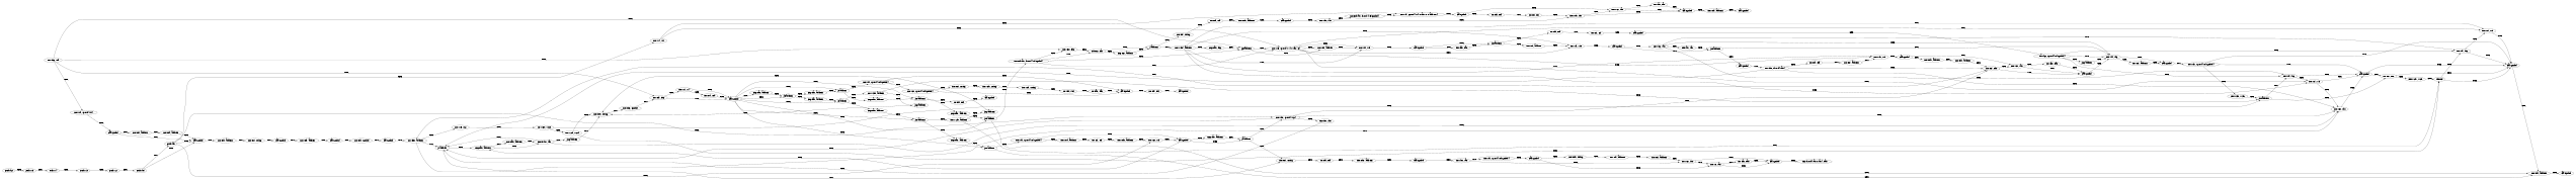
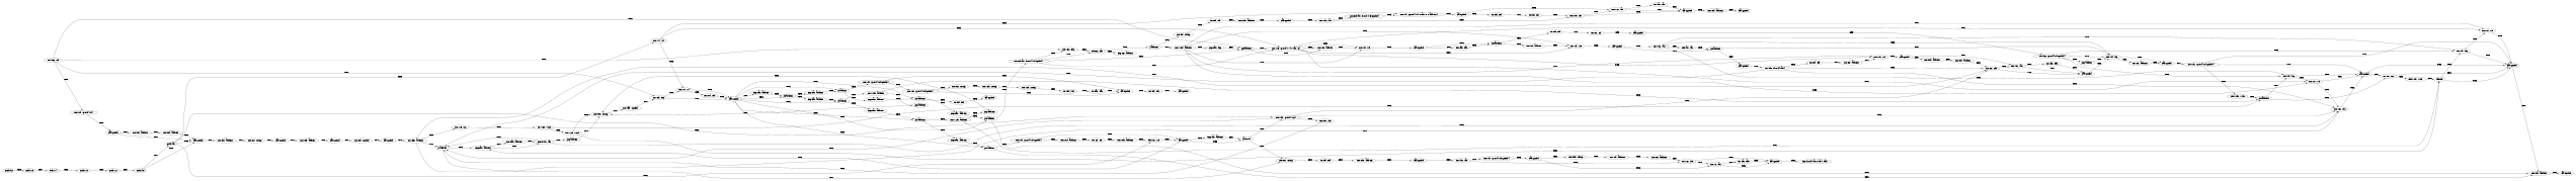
  digraph {
    rankdir=LR
    n1 [label="push rbp"]
    n2 [label="push r15"]
    n3 [label="push r14"]
    n4 [label="push r13"]
    n5 [label="push r12"]
    n6 [label="push rbx"]
    n7 [label="push rax"]
    n8 [label="call symbol"]
    n9 [label="mov r14 , rsi"]
-   n10 [label="mov rcx , r15"]
+   n10 [label="ebx rcx , r15"]
    n11 [label="mov rbx , qword [ rsp ]"]
    n12 [label="mov edi , address"]
    n13 [label="mov rsi , r14"]
    n14 [label="mov r15 , qword [ r14 + rax * 8 ]"]
    n15 [label="mov rdi , qword [ r14 + rax * 8 + address ]"]
    n16 [label="call symbol"]
    n17 [label="js address"]
    n18 [label="mov esi , ebx"]
    n19 [label="mov rcx , rbx"]
    n20 [label="test rbx , rbx"]
    n21 [label="mov ebp , edi"]
    n22 [label="mov rdi , qword [ rsi ]"]
    n23 [label="mov edi , ebp"]
    n24 [label="mov ecx , ebp"]
    n25 [label="jge address"]
    n26 [label="call symbol"]
    n27 [label="xor r8d , r8d"]
    n28 [label="mov rdi , r15"]
    n29 [label="mov rdi , r15"]
    n30 [label="mov rdx , r15"]
    n31 [label="mov rsi , r15"]
    n32 [label="mov rsi , r15"]
    n33 [label="mov esi , address"]
    n34 [label="call symbol"]
    n35 [label="call symbol"]
    n36 [label="sub ecx , eax"]
    n37 [label="mov esi , address"]
    n38 [label="mov edi , address"]
    n39 [label="mov esi , string"]
    n40 [label="call symbol"]
    n41 [label="mov edi , address"]
    n42 [label="call symbol"]
    n43 [label="mov edi , symbol"]
    n44 [label="call symbol"]
    n45 [label="mov ebx , address"]
    n46 [label="mov r15 , rsp"]
    n47 [label="xor r13d , r13d"]
    n48 [label="cmp eax , address"]
    n49 [label="mov esi , string"]
    n50 [label="mov rcx , rax"]
    n51 [label="call symbol"]
    n52 [label="call symbol"]
    n53 [label="xor r12d , r12d"]
    n54 [label="jne address"]
    n55 [label="mov edx , string"]
    n56 [label="setne cl"]
    n57 [label="mov rdi , rbp"]
    n58 [label="xor ecx , ecx"]
-   n59 [label="mov ecx , symbol"]
+   n59 [label="mov call , symbol"]
    n60 [label="mov rdi , rbp"]
    n61 [label="call symbol"]
    n62 [label="cmp eax , address"]
    n63 [label="je address"]
    n64 [label="mov rdi , qword [ rel symbol ]"]
    n65 [label="cmp eax , address"]
    n66 [label="mov rcx , qword [ rel symbol ]"]
    n67 [label="call symbol"]
    n68 [label="jne address"]
    n69 [label="mov esi , string"]
    n70 [label="xor edi , edi"]
    n71 [label="cmp eax , address"]
    n72 [label="xor edi , edi"]
    n73 [label="cmp eax , address"]
    n74 [label="je address"]
    n75 [label="mov r13b , address"]
    n76 [label="cmp eax , address"]
    n77 [label="jmp address"]
    n78 [label="jne address"]
    n79 [label="cmp eax , address"]
    n80 [label="mov r12b , address"]
    n81 [label="mov edx , string"]
    n82 [label="mov r8d , string"]
    n83 [label="xor r9d , r9d"]
    n84 [label="xor eax , eax"]
    n85 [label="call symbol"]
    n86 [label="jne address"]
    n87 [label="call symbol"]
    n88 [label="mov edi , address"]
    n89 [label="movsxd rax , dword [ rel symbol ]"]
    n90 [label="jne address"]
    n91 [label="jmp address"]
    n92 [label="mov rdi , qword [ rel symbol ]"]
    n93 [label="call symbol"]
    n94 [label="cmp ecx , address"]
    n95 [label="jl address"]
    n96 [label="cmp eax , address"]
    n97 [label="jle address"]
    n98 [label="mov r8d , address"]
    n99 [label="xor esi , esi"]
    n100 [label="cmp eax , address"]
-   n101 [label="ja address"]
+   n101 [label="ja dword"]
    n102 [label="mov r15d , address"]
    n103 [label="mov esi , string"]
    n104 [label="cmp eax , ebp"]
    n105 [label="xor edi , edi"]
    n106 [label="call symbol"]
    n107 [label="call symbol"]
    n108 [label="call symbol"]
    n109 [label="mov edx , address"]
    n110 [label="mov edx , address"]
    n111 [label="mov eax , address"]
    n112 [label="cmove rbx , rax"]
    n113 [label="xor edi , edi"]
    n114 [label="mov edx , address"]
    n115 [label="call symbol"]
    n116 [label="mov rbx , rax"]
    n117 [label="movsxd rax , dword [ rel symbol ]"]
    n118 [label="mov rdx , rbx"]
    n119 [label="mov rcx , rax"]
    n120 [label="call symbol"]
    n121 [label="xor edi , edi"]
    n122 [label="xor esi , esi"]
    n123 [label="xor eax , eax"]
    n124 [label="mov edi , address"]
    n125 [label="call symbol"]
    n126 [label="call symbol"]
    n127 [label="mov rbx , rax"]
    n128 [label="mov rdi , qword [ rel symbol ]"]
    n129 [label="mov rcx , rbx"]
    n130 [label="call symbol"]
    n131 [label="mov r8 , rax"]
    n132 [label="call symbol"]
    n133 [label="mov edx , string"]
    n134 [label="mov edi , address"]
    n135 [label="xor eax , eax"]
    n136 [label="mov esi , address"]
    n137 [label="nop dword [ rax + rax ] , eax"]
    n138 [label="jmp address"]
    n139 [label="test eax , eax"]
    n140 [label="jne address"]
    n141 [label="mov esi , address"]
    n142 [label="xor edi , edi"]
    n143 [label="xor esi , esi"]
    n144 [label="call symbol"]
    n145 [label="mov rbp , rax"]
    n146 [label="jne address"]
    n147 [label="test rax , rax"]
    n148 [label="mov rdi , rbp"]
    n149 [label="call symbol"]
    n150 [label="mov esi , address"]
    n151 [label="call symbol"]
    n152 [label="mov ebx , dword [ rax ]"]
    n153 [label="mov rdx , qword [ rel symbol ]"]
    n154 [label="xor edi , edi"]
    n155 [label="mov rbp , qword [ rel symbol ]"]
    n156 [label="jmp address"]
    n157 [label="test r13b , r13b"]
    n158 [label="test r12b , r12b"]
    n159 [label="mov esi , address"]
    n160 [label="mov edx , address"]
    n161 [label="mov edi , address"]
    n162 [label="xor eax , eax"]
    n1 -> n2 [label=CFG]
    n2 -> n3 [label=CFG]
    n3 -> n4 [label=CFG]
    n4 -> n5 [label=CFG]
    n5 -> n6 [label=CFG]
    n6 -> n7 [label=CFG]
    n6 -> n8 [label=DFG]
    n7 -> n8 [label=DFG]
    n7 -> n9 [label=CFG]
    n7 -> n10 [label=DFG]
    n7 -> n11 [label=DFG]
    n8 -> n12 [label=CFG]
+   n9 -> n13 [label=DFG]
    n9 -> n14 [label=DFG]
    n9 -> n15 [label=DFG]
    n10 -> n16 [label=DFG]
    n11 -> n17 [label=DFG]
    n11 -> n18 [label=DFG]
    n11 -> n19 [label=DFG]
    n11 -> n20 [label=CFG]
    n12 -> n39 [label=CFG]
    n13 -> n26 [label=DFG]
    n13 -> n27 [label=CFG]
    n14 -> n28 [label=DFG]
    n14 -> n29 [label=DFG]
    n14 -> n30 [label=DFG]
    n14 -> n31 [label=DFG]
    n14 -> n32 [label=DFG]
    n14 -> n33 [label=CFG]
    n15 -> n34 [label=DFG]
    n16 -> n48 [label=DFG]
    n16 -> n100 [label=CFG]
    n16 -> n101 [label=DFG]
    n17 -> n48 [label=CFG]
    n17 -> n49 [label=CFG]
    n18 -> n50 [label=CFG]
    n18 -> n51 [label=DFG]
    n19 -> n52 [label=DFG]
    n20 -> n17 [label=CFG]
    n21 -> n22 [label=CFG]
    n21 -> n23 [label=DFG]
    n21 -> n24 [label=DFG]
    n21 -> n25 [label=DFG]
    n22 -> n35 [label=DFG]
    n23 -> n13 [label=CFG]
    n23 -> n26 [label=DFG]
    n24 -> n36 [label=DFG]
    n25 -> n14 [label=CFG]
    n25 -> n33 [label=CFG]
    n26 -> n63 [label=DFG]
    n26 -> n68 [label=DFG]
    n26 -> n74 [label=DFG]
    n26 -> n78 [label=DFG]
    n26 -> n86 [label=DFG]
    n26 -> n90 [label=DFG]
    n26 -> n96 [label=CFG]
    n26 -> n97 [label=DFG]
    n27 -> n26 [label=CFG]
    n28 -> n106 [label=DFG]
    n29 -> n107 [label=DFG]
    n30 -> n108 [label=DFG]
    n31 -> n61 [label=DFG]
    n32 -> n19 [label=CFG]
    n32 -> n52 [label=DFG]
    n33 -> n28 [label=CFG]
    n34 -> n119 [label=DFG]
    n34 -> n121 [label=CFG]
    n35 -> n8 [label=DFG]
    n35 -> n37 [label=CFG]
    n36 -> n94 [label=CFG]
    n36 -> n95 [label=DFG]
    n37 -> n38 [label=CFG]
    n38 -> n8 [label=CFG]
    n39 -> n40 [label=CFG]
    n40 -> n41 [label=CFG]
    n41 -> n42 [label=CFG]
    n42 -> n43 [label=CFG]
    n43 -> n44 [label=CFG]
    n44 -> n45 [label=CFG]
    n45 -> n17 [label=DFG]
    n45 -> n18 [label=DFG]
    n45 -> n19 [label=DFG]
    n45 -> n46 [label=CFG]
    n46 -> n47 [label=CFG]
    n47 -> n53 [label=CFG]
    n47 -> n54 [label=DFG]
    n48 -> n111 [label=CFG]
    n48 -> n112 [label=DFG]
    n49 -> n113 [label=CFG]
    n50 -> n51 [label=DFG]
    n50 -> n162 [label=CFG]
    n51 -> n148 [label=CFG]
    n52 -> n58 [label=CFG]
    n52 -> n61 [label=DFG]
    n53 -> n55 [label=CFG]
    n53 -> n56 [label=DFG]
    n54 -> n57 [label=CFG]
    n54 -> n58 [label=CFG]
    n55 -> n59 [label=CFG]
    n56 -> n60 [label=CFG]
    n56 -> n61 [label=DFG]
    n57 -> n32 [label=CFG]
    n57 -> n52 [label=DFG]
    n58 -> n61 [label=DFG]
    n58 -> n158 [label=CFG]
    n59 -> n23 [label=CFG]
    n60 -> n31 [label=CFG]
    n60 -> n61 [label=DFG]
    n61 -> n88 [label=CFG]
    n62 -> n63 [label=CFG]
    n63 -> n64 [label=CFG]
    n63 -> n65 [label=CFG]
    n64 -> n66 [label=CFG]
    n64 -> n67 [label=DFG]
    n65 -> n68 [label=CFG]
    n66 -> n67 [label=DFG]
    n66 -> n69 [label=CFG]
    n67 -> n70 [label=CFG]
    n68 -> n71 [label=CFG]
    n68 -> n72 [label=CFG]
    n69 -> n81 [label=CFG]
    n70 -> n85 [label=CFG]
    n71 -> n86 [label=CFG]
    n72 -> n87 [label=CFG]
    n73 -> n74 [label=CFG]
    n74 -> n75 [label=CFG]
    n74 -> n76 [label=CFG]
    n75 -> n54 [label=DFG]
    n75 -> n77 [label=CFG]
    n76 -> n78 [label=CFG]
    n77 -> n55 [label=CFG]
    n78 -> n79 [label=CFG]
    n78 -> n80 [label=CFG]
    n79 -> n90 [label=CFG]
    n80 -> n56 [label=DFG]
    n80 -> n91 [label=CFG]
    n81 -> n82 [label=CFG]
    n82 -> n83 [label=CFG]
    n83 -> n84 [label=CFG]
    n84 -> n67 [label=CFG]
    n86 -> n88 [label=CFG]
    n86 -> n89 [label=CFG]
    n88 -> n93 [label=CFG]
    n89 -> n14 [label=DFG]
    n89 -> n24 [label=CFG]
    n89 -> n25 [label=DFG]
    n89 -> n36 [label=DFG]
    n90 -> n88 [label=CFG]
    n90 -> n92 [label=CFG]
    n91 -> n55 [label=CFG]
    n92 -> n16 [label=DFG]
    n92 -> n98 [label=CFG]
-   n94 -> n95 [label=CFG]
    n95 -> n102 [label=CFG]
    n95 -> n103 [label=CFG]
    n96 -> n97 [label=CFG]
    n97 -> n62 [label=CFG]
    n97 -> n73 [label=CFG]
    n98 -> n99 [label=CFG]
    n99 -> n110 [label=CFG]
    n100 -> n101 [label=CFG]
    n101 -> n11 [label=CFG]
    n101 -> n49 [label=CFG]
    n102 -> n28 [label=DFG]
    n102 -> n29 [label=DFG]
    n102 -> n30 [label=DFG]
    n102 -> n31 [label=DFG]
    n102 -> n32 [label=DFG]
    n102 -> n104 [label=CFG]
    n103 -> n105 [label=CFG]
    n104 -> n25 [label=CFG]
    n105 -> n109 [label=CFG]
    n106 -> n139 [label=CFG]
    n106 -> n140 [label=DFG]
    n107 -> n145 [label=DFG]
    n107 -> n146 [label=DFG]
    n108 -> n50 [label=DFG]
    n108 -> n160 [label=CFG]
    n109 -> n115 [label=CFG]
    n110 -> n10 [label=CFG]
    n111 -> n112 [label=CFG]
    n112 -> n17 [label=DFG]
    n112 -> n19 [label=DFG]
    n112 -> n138 [label=CFG]
    n113 -> n114 [label=CFG]
    n114 -> n126 [label=CFG]
    n115 -> n116 [label=DFG]
    n116 -> n117 [label=CFG]
    n116 -> n118 [label=DFG]
    n117 -> n15 [label=DFG]
    n118 -> n119 [label=CFG]
    n118 -> n120 [label=DFG]
    n119 -> n120 [label=DFG]
    n119 -> n123 [label=CFG]
    n120 -> n124 [label=CFG]
    n121 -> n122 [label=CFG]
    n122 -> n118 [label=CFG]
    n123 -> n120 [label=CFG]
    n124 -> n125 [label=CFG]
    n126 -> n127 [label=DFG]
    n127 -> n128 [label=CFG]
    n127 -> n129 [label=DFG]
    n128 -> n130 [label=DFG]
    n129 -> n131 [label=CFG]
    n129 -> n132 [label=DFG]
    n130 -> n131 [label=DFG]
    n130 -> n133 [label=CFG]
    n131 -> n132 [label=DFG]
    n131 -> n135 [label=CFG]
    n132 -> n137 [label=DFG]
    n133 -> n134 [label=CFG]
    n134 -> n136 [label=CFG]
    n135 -> n132 [label=CFG]
    n136 -> n129 [label=CFG]
    n138 -> n55 [label=CFG]
    n139 -> n140 [label=CFG]
    n140 -> n141 [label=CFG]
    n140 -> n142 [label=CFG]
    n141 -> n29 [label=CFG]
    n142 -> n143 [label=CFG]
    n143 -> n144 [label=CFG]
    n144 -> n155 [label=CFG]
    n145 -> n57 [label=DFG]
    n145 -> n60 [label=DFG]
    n145 -> n147 [label=CFG]
    n145 -> n148 [label=DFG]
    n146 -> n148 [label=CFG]
    n146 -> n149 [label=CFG]
    n147 -> n146 [label=CFG]
    n148 -> n150 [label=CFG]
    n148 -> n151 [label=DFG]
    n149 -> n152 [label=DFG]
    n150 -> n151 [label=CFG]
    n151 -> n153 [label=CFG]
    n152 -> n17 [label=DFG]
    n152 -> n18 [label=DFG]
    n152 -> n19 [label=DFG]
    n152 -> n154 [label=CFG]
    n153 -> n52 [label=DFG]
    n153 -> n61 [label=DFG]
    n153 -> n157 [label=CFG]
    n154 -> n159 [label=CFG]
    n155 -> n57 [label=DFG]
    n155 -> n60 [label=DFG]
    n155 -> n148 [label=DFG]
    n155 -> n156 [label=CFG]
    n156 -> n148 [label=CFG]
    n157 -> n54 [label=CFG]
    n158 -> n56 [label=CFG]
    n159 -> n30 [label=CFG]
    n160 -> n161 [label=CFG]
    n161 -> n18 [label=CFG]
    n162 -> n51 [label=CFG]
  }
